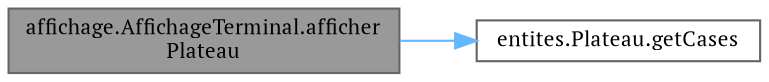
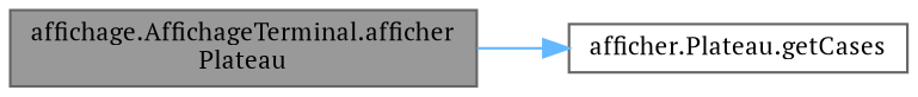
  digraph {
    rankdir=LR
    fontname="PT Serif"
    node [fontname="PT Serif" fontsize=10 shape=box style=filled]
    n1 [color=gray40 fillcolor=grey60 fontcolor=black height=0.2 label="affichage.AffichageTerminal.afficher\lPlateau" width=0.4]
-   n2 [color=grey40 fillcolor=white height=0.2 label="entites.Plateau.getCases" width=0.4]
+   n2 [color=grey40 fillcolor=white height=0.2 label="afficher.Plateau.getCases" width=0.4]
    n1 -> n2 [color=steelblue1 fontname="PT Serif" fontsize=10 labelfontname=Helvetica labelfontsize=10 style=solid]
  }
